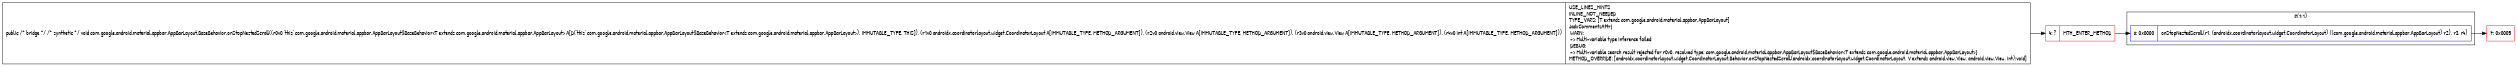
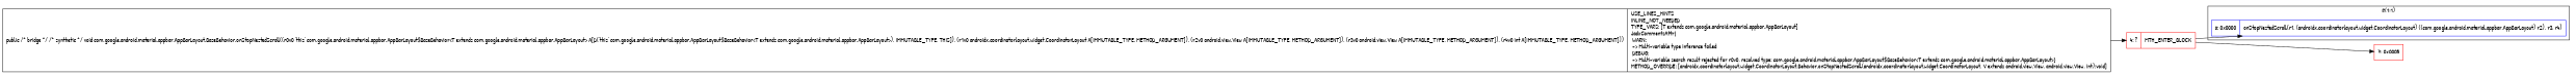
  digraph {
    fontname="Patrick Hand"
    rankdir=LR
    node [color=red fontname="Patrick Hand" shape=record]
    edge [fontname="Patrick Hand"]
    n1 [color=blue label="{6\:\ 0x0000|onStopNestedScroll(r1, (androidx.coordinatorlayout.widget.CoordinatorLayout) ((com.google.android.material.appbar.AppBarLayout) r2), r3, r4)\l}"]
    n2 [label="{7\:\ 0x0005}"]
-   n3 [label="{4\:\ ?|MTH_ENTER_METHOD\l}"]
+   n3 [label="{4\:\ ?|MTH_ENTER_BLOCK\l}"]
    n4 [label="{public \/* bridge *\/ \/* synthetic *\/ void com.google.android.material.appbar.AppBarLayout.BaseBehavior.onStopNestedScroll((r0v0 'this' com.google.android.material.appbar.AppBarLayout$BaseBehavior\<T extends com.google.android.material.appbar.AppBarLayout\> A[D('this' com.google.android.material.appbar.AppBarLayout$BaseBehavior\<T extends com.google.android.material.appbar.AppBarLayout\>), IMMUTABLE_TYPE, THIS]), (r1v0 androidx.coordinatorlayout.widget.CoordinatorLayout A[IMMUTABLE_TYPE, METHOD_ARGUMENT]), (r2v0 android.view.View A[IMMUTABLE_TYPE, METHOD_ARGUMENT]), (r3v0 android.view.View A[IMMUTABLE_TYPE, METHOD_ARGUMENT]), (r4v0 int A[IMMUTABLE_TYPE, METHOD_ARGUMENT]))  | USE_LINES_HINTS\lINLINE_NOT_NEEDED\lTYPE_VARS: [T extends com.google.android.material.appbar.AppBarLayout]\lJadxCommentsAttr\{\l WARN: \l \-\> Multi\-variable type inference failed\l DEBUG: \l \-\> Multi\-variable search result rejected for r0v0, resolved type: com.google.android.material.appbar.AppBarLayout$BaseBehavior\<T extends com.google.android.material.appbar.AppBarLayout\>\}\lMETHOD_OVERRIDE: [androidx.coordinatorlayout.widget.CoordinatorLayout.Behavior.onStopNestedScroll(androidx.coordinatorlayout.widget.CoordinatorLayout, V extends android.view.View, android.view.View, int):void]\l}" color=""]
    subgraph cluster_1 {
      label="R(1:1)"
      n1
    }
-   n1 -> n2
+   n3 -> n2
    n3 -> n1
    n4 -> n3
  }
